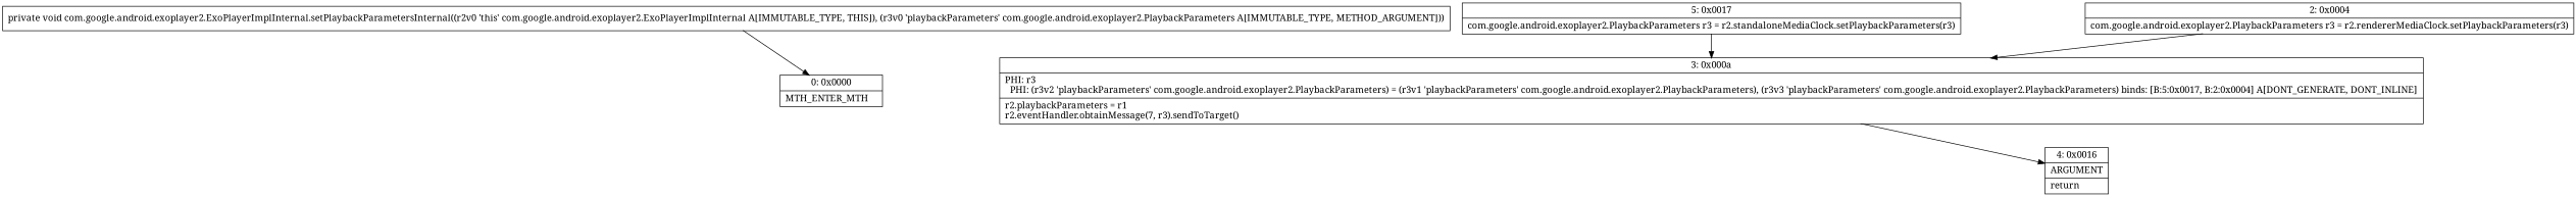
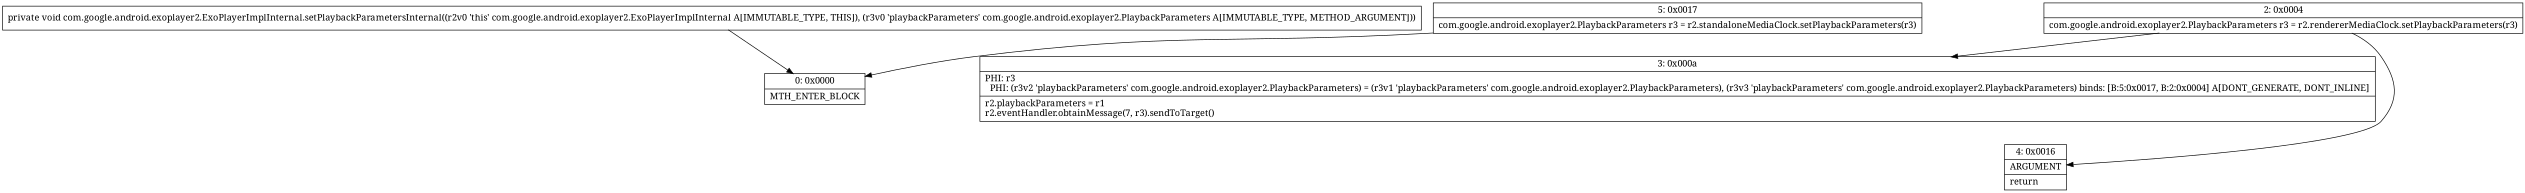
  digraph {
    fontname="Noto Serif"
    node [fontname="Noto Serif" shape=record]
    edge [fontname="Noto Serif"]
-   n1 [label="{0\:\ 0x0000|MTH_ENTER_MTH\l}"]
+   n1 [label="{0\:\ 0x0000|MTH_ENTER_BLOCK\l}"]
    n2 [label="{2\:\ 0x0004|com.google.android.exoplayer2.PlaybackParameters r3 = r2.rendererMediaClock.setPlaybackParameters(r3)\l}"]
    n3 [label="{3\:\ 0x000a|PHI: r3 \l  PHI: (r3v2 'playbackParameters' com.google.android.exoplayer2.PlaybackParameters) = (r3v1 'playbackParameters' com.google.android.exoplayer2.PlaybackParameters), (r3v3 'playbackParameters' com.google.android.exoplayer2.PlaybackParameters) binds: [B:5:0x0017, B:2:0x0004] A[DONT_GENERATE, DONT_INLINE]\l|r2.playbackParameters = r1\lr2.eventHandler.obtainMessage(7, r3).sendToTarget()\l}"]
    n4 [label="{5\:\ 0x0017|com.google.android.exoplayer2.PlaybackParameters r3 = r2.standaloneMediaClock.setPlaybackParameters(r3)\l}"]
    n5 [label="{4\:\ 0x0016|ARGUMENT\l|return\l}"]
    n6 [label="{private void com.google.android.exoplayer2.ExoPlayerImplInternal.setPlaybackParametersInternal((r2v0 'this' com.google.android.exoplayer2.ExoPlayerImplInternal A[IMMUTABLE_TYPE, THIS]), (r3v0 'playbackParameters' com.google.android.exoplayer2.PlaybackParameters A[IMMUTABLE_TYPE, METHOD_ARGUMENT])) }"]
    n2 -> n3
-   n3 -> n5
-   n4 -> n3
+   n2 -> n5
+   n4 -> n1
    n6 -> n1
  }
